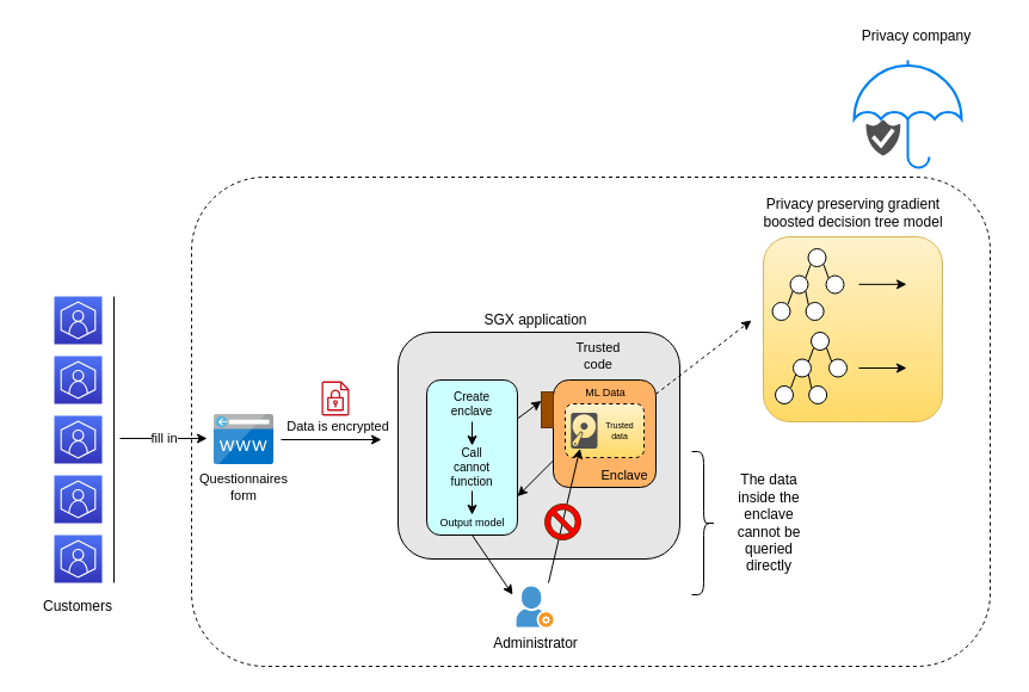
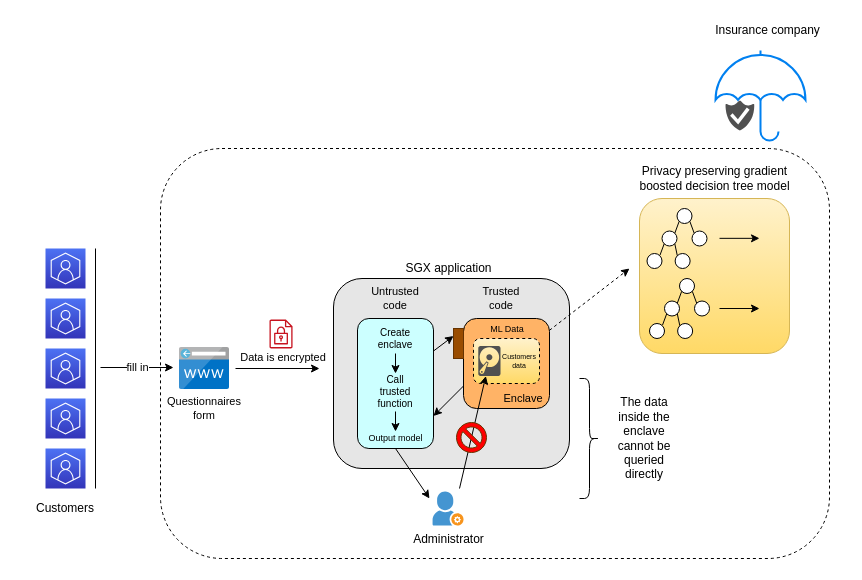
  <mxCell id="0" />
  <mxCell id="1" parent="0" />
  <mxCell id="2" value="" style="rounded=1;whiteSpace=wrap;html=1;fontSize=7;fillColor=none;dashed=1;" vertex="1" parent="1"><mxGeometry x="160" y="148" width="669" height="410" as="geometry" /></mxCell>
  <mxCell id="3" value="" style="outlineConnect=0;fontColor=#232F3E;gradientColor=#4D72F3;gradientDirection=north;fillColor=#3334B9;strokeColor=#ffffff;dashed=0;verticalLabelPosition=bottom;verticalAlign=top;align=center;html=1;fontSize=12;fontStyle=0;aspect=fixed;shape=mxgraph.aws4.resourceIcon;resIcon=mxgraph.aws4.customer_enablement;" parent="1" vertex="1"><mxGeometry x="45" y="248" width="40" height="40" as="geometry" /></mxCell>
  <mxCell id="4" value="" style="outlineConnect=0;fontColor=#232F3E;gradientColor=#4D72F3;gradientDirection=north;fillColor=#3334B9;strokeColor=#ffffff;dashed=0;verticalLabelPosition=bottom;verticalAlign=top;align=center;html=1;fontSize=12;fontStyle=0;aspect=fixed;shape=mxgraph.aws4.resourceIcon;resIcon=mxgraph.aws4.customer_enablement;" parent="1" vertex="1"><mxGeometry x="45" y="298" width="40" height="40" as="geometry" /></mxCell>
  <mxCell id="5" value="" style="outlineConnect=0;fontColor=#232F3E;gradientColor=#4D72F3;gradientDirection=north;fillColor=#3334B9;strokeColor=#ffffff;dashed=0;verticalLabelPosition=bottom;verticalAlign=top;align=center;html=1;fontSize=12;fontStyle=0;aspect=fixed;shape=mxgraph.aws4.resourceIcon;resIcon=mxgraph.aws4.customer_enablement;" parent="1" vertex="1"><mxGeometry x="45" y="348" width="40" height="40" as="geometry" /></mxCell>
  <mxCell id="6" value="" style="outlineConnect=0;fontColor=#232F3E;gradientColor=#4D72F3;gradientDirection=north;fillColor=#3334B9;strokeColor=#ffffff;dashed=0;verticalLabelPosition=bottom;verticalAlign=top;align=center;html=1;fontSize=12;fontStyle=0;aspect=fixed;shape=mxgraph.aws4.resourceIcon;resIcon=mxgraph.aws4.customer_enablement;" parent="1" vertex="1"><mxGeometry x="45" y="398" width="40" height="40" as="geometry" /></mxCell>
  <mxCell id="7" value="" style="outlineConnect=0;fontColor=#232F3E;gradientColor=#4D72F3;gradientDirection=north;fillColor=#3334B9;strokeColor=#ffffff;dashed=0;verticalLabelPosition=bottom;verticalAlign=top;align=center;html=1;fontSize=12;fontStyle=0;aspect=fixed;shape=mxgraph.aws4.resourceIcon;resIcon=mxgraph.aws4.customer_enablement;" parent="1" vertex="1"><mxGeometry x="45" y="448" width="40" height="40" as="geometry" /></mxCell>
  <mxCell id="8" value="" style="group" parent="1" vertex="1" connectable="0"><mxGeometry x="715" y="50" width="90" height="90" as="geometry" /></mxCell>
  <mxCell id="9" value="" style="html=1;verticalLabelPosition=bottom;align=center;labelBackgroundColor=#ffffff;verticalAlign=top;strokeWidth=2;strokeColor=#0080F0;shadow=0;dashed=0;shape=mxgraph.ios7.icons.umbrella;" parent="8" vertex="1"><mxGeometry width="90" height="90" as="geometry" /></mxCell>
  <mxCell id="10" value="" style="pointerEvents=1;shadow=0;dashed=0;html=1;strokeColor=none;labelPosition=center;verticalLabelPosition=bottom;verticalAlign=top;align=center;fillColor=#505050;shape=mxgraph.mscae.intune.end_protection" parent="8" vertex="1"><mxGeometry x="10" y="50" width="28.8" height="30" as="geometry" /></mxCell>
  <mxCell id="11" value="" style="aspect=fixed;html=1;points=[];align=center;image;fontSize=12;image=img/lib/mscae/CustomDomain.svg;" parent="1" vertex="1"><mxGeometry x="179" y="347" width="50" height="42" as="geometry" /></mxCell>
  <mxCell id="12" value="" style="rounded=1;whiteSpace=wrap;html=1;fillColor=#E6E6E6;" parent="1" vertex="1"><mxGeometry x="333" y="278" width="236" height="190" as="geometry" /></mxCell>
  <mxCell id="13" style="rounded=0;orthogonalLoop=1;jettySize=auto;html=1;exitX=1;exitY=0.25;exitDx=0;exitDy=0;entryX=0;entryY=0.25;entryDx=0;entryDy=0;fillColor=#B3B3B3;" parent="1" source="15" target="20" edge="1"><mxGeometry relative="1" as="geometry" /></mxCell>
  <mxCell id="14" style="edgeStyle=none;rounded=0;orthogonalLoop=1;jettySize=auto;html=1;exitX=0.5;exitY=1;exitDx=0;exitDy=0;strokeColor=#000000;fillColor=#B3B3B3;" parent="1" source="15" edge="1"><mxGeometry relative="1" as="geometry"><mxPoint x="429" y="498" as="targetPoint" /></mxGeometry></mxCell>
  <mxCell id="15" value="" style="rounded=1;whiteSpace=wrap;html=1;fillColor=#CCFFFF;" parent="1" vertex="1"><mxGeometry x="357" y="318" width="76" height="130" as="geometry" /></mxCell>
  <mxCell id="16" style="edgeStyle=none;rounded=0;orthogonalLoop=1;jettySize=auto;html=1;exitX=0;exitY=0.75;exitDx=0;exitDy=0;entryX=1;entryY=0.75;entryDx=0;entryDy=0;strokeColor=#000000;fillColor=#B3B3B3;" parent="1" source="17" target="15" edge="1"><mxGeometry relative="1" as="geometry" /></mxCell>
  <mxCell id="17" value="" style="rounded=1;whiteSpace=wrap;html=1;fillColor=#FFB366;" parent="1" vertex="1"><mxGeometry x="463" y="318" width="86" height="90" as="geometry" /></mxCell>
+ <mxCell id="18" value="Untrusted code" style="text;html=1;strokeColor=none;fillColor=none;align=center;verticalAlign=middle;whiteSpace=wrap;rounded=0;fontSize=11;" parent="1" vertex="1"><mxGeometry x="375" y="288" width="40" height="20" as="geometry" /></mxCell>
  <mxCell id="19" value="Trusted code" style="text;html=1;strokeColor=none;fillColor=none;align=center;verticalAlign=middle;whiteSpace=wrap;rounded=0;fontSize=11;" parent="1" vertex="1"><mxGeometry x="481" y="288" width="40" height="20" as="geometry" /></mxCell>
  <mxCell id="20" value="" style="rounded=0;whiteSpace=wrap;html=1;strokeColor=#663300;fillColor=#994C00;" parent="1" vertex="1"><mxGeometry x="453" y="328" width="10" height="30" as="geometry" /></mxCell>
  <mxCell id="21" value="Enclave" style="text;html=1;strokeColor=none;fillColor=none;align=center;verticalAlign=middle;whiteSpace=wrap;rounded=0;fontSize=11;" parent="1" vertex="1"><mxGeometry x="503" y="388" width="40" height="20" as="geometry" /></mxCell>
  <mxCell id="22" value="SGX application" style="text;html=1;strokeColor=none;fillColor=none;align=center;verticalAlign=middle;whiteSpace=wrap;rounded=0;" parent="1" vertex="1"><mxGeometry x="390.5" y="258" width="115" height="20" as="geometry" /></mxCell>
  <mxCell id="23" value="" style="endArrow=none;html=1;strokeColor=#000000;fillColor=#B3B3B3;" parent="1" edge="1"><mxGeometry width="50" height="50" relative="1" as="geometry"><mxPoint x="95" y="488" as="sourcePoint" /><mxPoint x="95" y="248" as="targetPoint" /></mxGeometry></mxCell>
  <mxCell id="24" value="fill in" style="endArrow=classic;html=1;strokeColor=#000000;fillColor=#B3B3B3;endSize=6;startSize=6;jumpSize=6;" parent="1" edge="1"><mxGeometry width="50" height="50" relative="1" as="geometry"><mxPoint x="100" y="367" as="sourcePoint" /><mxPoint x="173" y="367" as="targetPoint" /></mxGeometry></mxCell>
  <mxCell id="25" value="" style="endArrow=classic;html=1;strokeColor=#000000;fillColor=#B3B3B3;" parent="1" edge="1"><mxGeometry width="50" height="50" relative="1" as="geometry"><mxPoint x="235" y="368" as="sourcePoint" /><mxPoint x="319" y="368" as="targetPoint" /></mxGeometry></mxCell>
- <mxCell id="26" value="Privacy company" style="text;html=1;strokeColor=none;fillColor=none;align=center;verticalAlign=middle;whiteSpace=wrap;rounded=0;" parent="1" vertex="1"><mxGeometry x="695" y="20" width="145" height="20" as="geometry" /></mxCell>
+ <mxCell id="26" value="Insurance company" style="text;html=1;strokeColor=none;fillColor=none;align=center;verticalAlign=middle;whiteSpace=wrap;rounded=0;" parent="1" vertex="1"><mxGeometry x="695" y="20" width="145" height="20" as="geometry" /></mxCell>
  <mxCell id="27" value="Customers" style="text;html=1;strokeColor=none;fillColor=none;align=center;verticalAlign=middle;whiteSpace=wrap;rounded=0;" parent="1" vertex="1"><mxGeometry y="498" width="90" height="20" as="geometry" x="20" /></mxCell>
  <mxCell id="28" value="Questionnaires form" style="text;html=1;strokeColor=none;fillColor=none;align=center;verticalAlign=middle;whiteSpace=wrap;rounded=0;fontSize=11;" parent="1" vertex="1"><mxGeometry x="184" y="398" width="40" height="20" as="geometry" /></mxCell>
  <mxCell id="29" value="" style="endArrow=classic;html=1;strokeColor=#000000;fillColor=#B3B3B3;dashed=1;" parent="1" source="17" edge="1"><mxGeometry width="50" height="50" relative="1" as="geometry"><mxPoint x="599" y="318" as="sourcePoint" /><mxPoint x="629" y="268" as="targetPoint" /></mxGeometry></mxCell>
  <mxCell id="30" value="" style="rounded=1;whiteSpace=wrap;html=1;fillColor=#fff2cc;gradientColor=#ffd966;strokeColor=#d6b656;" parent="1" vertex="1"><mxGeometry x="639" y="198" width="150" height="155" as="geometry" /></mxCell>
  <mxCell id="31" value="Privacy preserving gradient boosted decision tree model" style="text;html=1;strokeColor=none;fillColor=none;align=center;verticalAlign=middle;whiteSpace=wrap;rounded=0;" parent="1" vertex="1"><mxGeometry x="636.5" y="168" width="155" height="20" as="geometry" /></mxCell>
  <mxCell id="32" value="" style="group" parent="1" vertex="1" connectable="0"><mxGeometry x="649" y="278" width="60" height="60" as="geometry" /></mxCell>
  <mxCell id="33" value="" style="group" parent="32" vertex="1" connectable="0"><mxGeometry width="60" height="60" as="geometry" /></mxCell>
  <mxCell id="34" value="" style="group" parent="33" vertex="1" connectable="0"><mxGeometry width="60" height="60" as="geometry" /></mxCell>
  <mxCell id="35" value="" style="group" parent="34" vertex="1" connectable="0"><mxGeometry width="60" height="60" as="geometry" /></mxCell>
  <mxCell id="36" value="" style="group" parent="35" vertex="1" connectable="0"><mxGeometry width="60" height="60" as="geometry" /></mxCell>
  <mxCell id="37" value="" style="ellipse;whiteSpace=wrap;html=1;aspect=fixed;" parent="36" vertex="1"><mxGeometry x="30" width="15" height="15" as="geometry" /></mxCell>
  <mxCell id="38" value="" style="ellipse;whiteSpace=wrap;html=1;aspect=fixed;" parent="36" vertex="1"><mxGeometry x="15" y="22.5" width="15" height="15" as="geometry" /></mxCell>
  <mxCell id="39" style="edgeStyle=none;rounded=0;orthogonalLoop=1;jettySize=auto;html=1;exitX=0;exitY=1;exitDx=0;exitDy=0;entryX=1;entryY=0;entryDx=0;entryDy=0;strokeColor=#000000;fillColor=#B3B3B3;startArrow=none;startFill=0;endArrow=none;endFill=0;" parent="36" source="37" target="38" edge="1"><mxGeometry relative="1" as="geometry" /></mxCell>
  <mxCell id="40" value="" style="ellipse;whiteSpace=wrap;html=1;aspect=fixed;" parent="36" vertex="1"><mxGeometry x="45" y="22.5" width="15" height="15" as="geometry" /></mxCell>
  <mxCell id="41" style="edgeStyle=none;rounded=0;orthogonalLoop=1;jettySize=auto;html=1;exitX=1;exitY=1;exitDx=0;exitDy=0;entryX=0;entryY=0;entryDx=0;entryDy=0;startArrow=none;startFill=0;endArrow=none;endFill=0;strokeColor=#000000;fillColor=#B3B3B3;" parent="36" source="37" target="40" edge="1"><mxGeometry relative="1" as="geometry" /></mxCell>
  <mxCell id="42" value="" style="ellipse;whiteSpace=wrap;html=1;aspect=fixed;" parent="36" vertex="1"><mxGeometry y="45" width="15" height="15" as="geometry" /></mxCell>
  <mxCell id="43" style="edgeStyle=none;rounded=0;orthogonalLoop=1;jettySize=auto;html=1;exitX=0;exitY=1;exitDx=0;exitDy=0;entryX=0.866;entryY=0.109;entryDx=0;entryDy=0;entryPerimeter=0;startArrow=none;startFill=0;endArrow=none;endFill=0;strokeColor=#000000;fillColor=#B3B3B3;" parent="36" source="38" target="42" edge="1"><mxGeometry relative="1" as="geometry" /></mxCell>
  <mxCell id="44" value="" style="ellipse;whiteSpace=wrap;html=1;aspect=fixed;" parent="36" vertex="1"><mxGeometry x="28.125" y="45" width="15" height="15" as="geometry" /></mxCell>
  <mxCell id="45" style="edgeStyle=none;rounded=0;orthogonalLoop=1;jettySize=auto;html=1;exitX=1;exitY=1;exitDx=0;exitDy=0;entryX=0;entryY=0;entryDx=0;entryDy=0;startArrow=none;startFill=0;endArrow=none;endFill=0;strokeColor=#000000;fillColor=#B3B3B3;" parent="36" source="38" target="44" edge="1"><mxGeometry relative="1" as="geometry" /></mxCell>
  <mxCell id="46" value="" style="group" parent="1" vertex="1" connectable="0"><mxGeometry x="646.5" y="208" width="60" height="60" as="geometry" /></mxCell>
  <mxCell id="47" value="" style="group" parent="46" vertex="1" connectable="0"><mxGeometry width="60" height="60" as="geometry" /></mxCell>
  <mxCell id="48" value="" style="group" parent="47" vertex="1" connectable="0"><mxGeometry width="60" height="60" as="geometry" /></mxCell>
  <mxCell id="49" value="" style="group" parent="48" vertex="1" connectable="0"><mxGeometry width="60" height="60" as="geometry" /></mxCell>
  <mxCell id="50" value="" style="group" parent="49" vertex="1" connectable="0"><mxGeometry width="60" height="60" as="geometry" /></mxCell>
  <mxCell id="51" value="" style="ellipse;whiteSpace=wrap;html=1;aspect=fixed;" parent="50" vertex="1"><mxGeometry x="30" width="15" height="15" as="geometry" /></mxCell>
  <mxCell id="52" value="" style="ellipse;whiteSpace=wrap;html=1;aspect=fixed;" parent="50" vertex="1"><mxGeometry x="15" y="22.5" width="15" height="15" as="geometry" /></mxCell>
  <mxCell id="53" style="edgeStyle=none;rounded=0;orthogonalLoop=1;jettySize=auto;html=1;exitX=0;exitY=1;exitDx=0;exitDy=0;entryX=1;entryY=0;entryDx=0;entryDy=0;strokeColor=#000000;fillColor=#B3B3B3;startArrow=none;startFill=0;endArrow=none;endFill=0;" parent="50" source="51" target="52" edge="1"><mxGeometry relative="1" as="geometry" /></mxCell>
  <mxCell id="54" value="" style="ellipse;whiteSpace=wrap;html=1;aspect=fixed;" parent="50" vertex="1"><mxGeometry x="45" y="22.5" width="15" height="15" as="geometry" /></mxCell>
  <mxCell id="55" style="edgeStyle=none;rounded=0;orthogonalLoop=1;jettySize=auto;html=1;exitX=1;exitY=1;exitDx=0;exitDy=0;entryX=0;entryY=0;entryDx=0;entryDy=0;startArrow=none;startFill=0;endArrow=none;endFill=0;strokeColor=#000000;fillColor=#B3B3B3;" parent="50" source="51" target="54" edge="1"><mxGeometry relative="1" as="geometry" /></mxCell>
  <mxCell id="56" value="" style="ellipse;whiteSpace=wrap;html=1;aspect=fixed;" parent="50" vertex="1"><mxGeometry y="45" width="15" height="15" as="geometry" /></mxCell>
  <mxCell id="57" style="edgeStyle=none;rounded=0;orthogonalLoop=1;jettySize=auto;html=1;exitX=0;exitY=1;exitDx=0;exitDy=0;entryX=0.866;entryY=0.109;entryDx=0;entryDy=0;entryPerimeter=0;startArrow=none;startFill=0;endArrow=none;endFill=0;strokeColor=#000000;fillColor=#B3B3B3;" parent="50" source="52" target="56" edge="1"><mxGeometry relative="1" as="geometry" /></mxCell>
  <mxCell id="58" value="" style="ellipse;whiteSpace=wrap;html=1;aspect=fixed;" parent="50" vertex="1"><mxGeometry x="28.125" y="45" width="15" height="15" as="geometry" /></mxCell>
  <mxCell id="59" style="edgeStyle=none;rounded=0;orthogonalLoop=1;jettySize=auto;html=1;exitX=1;exitY=1;exitDx=0;exitDy=0;entryX=0;entryY=0;entryDx=0;entryDy=0;startArrow=none;startFill=0;endArrow=none;endFill=0;strokeColor=#000000;fillColor=#B3B3B3;" parent="50" source="52" target="58" edge="1"><mxGeometry relative="1" as="geometry" /></mxCell>
  <mxCell id="60" value="" style="endArrow=classic;html=1;strokeColor=#000000;fillColor=#B3B3B3;" parent="1" edge="1"><mxGeometry width="50" height="50" relative="1" as="geometry"><mxPoint x="719" y="237.83" as="sourcePoint" /><mxPoint x="759" y="237.83" as="targetPoint" /></mxGeometry></mxCell>
  <mxCell id="61" value="" style="endArrow=classic;html=1;strokeColor=#000000;fillColor=#B3B3B3;" parent="1" edge="1"><mxGeometry width="50" height="50" relative="1" as="geometry"><mxPoint x="719" y="308" as="sourcePoint" /><mxPoint x="759" y="308" as="targetPoint" /></mxGeometry></mxCell>
  <mxCell id="62" style="edgeStyle=orthogonalEdgeStyle;rounded=0;orthogonalLoop=1;jettySize=auto;html=1;" parent="1" edge="1"><mxGeometry relative="1" as="geometry"><mxPoint x="395" y="353" as="sourcePoint" /><mxPoint x="395" y="373" as="targetPoint" /></mxGeometry></mxCell>
  <mxCell id="63" value="Create enclave" style="text;html=1;strokeColor=none;fillColor=none;align=center;verticalAlign=middle;whiteSpace=wrap;rounded=0;fontSize=10;" parent="1" vertex="1"><mxGeometry x="375" y="328" width="40" height="20" as="geometry" /></mxCell>
- <mxCell id="64" value="Call cannot function" style="text;html=1;strokeColor=none;fillColor=none;align=center;verticalAlign=middle;whiteSpace=wrap;rounded=0;fontSize=10;" parent="1" vertex="1"><mxGeometry x="375" y="381" width="40" height="20" as="geometry" /></mxCell>
+ <mxCell id="64" value="Call trusted function" style="text;html=1;strokeColor=none;fillColor=none;align=center;verticalAlign=middle;whiteSpace=wrap;rounded=0;fontSize=10;" parent="1" vertex="1"><mxGeometry x="375" y="381" width="40" height="20" as="geometry" /></mxCell>
  <mxCell id="65" style="edgeStyle=orthogonalEdgeStyle;rounded=0;orthogonalLoop=1;jettySize=auto;html=1;" parent="1" edge="1"><mxGeometry relative="1" as="geometry"><mxPoint x="395" y="411" as="sourcePoint" /><mxPoint x="395" y="431" as="targetPoint" /></mxGeometry></mxCell>
  <mxCell id="66" value="&lt;font style=&quot;font-size: 9px&quot;&gt;Output model&lt;/font&gt;" style="text;html=1;strokeColor=none;fillColor=none;align=center;verticalAlign=middle;whiteSpace=wrap;rounded=0;" parent="1" vertex="1"><mxGeometry x="362.5" y="427" width="65" height="20" as="geometry" /></mxCell>
  <mxCell id="67" value="" style="rounded=1;whiteSpace=wrap;html=1;dashed=1;fillColor=#fff2cc;gradientColor=#ffd966;" parent="1" vertex="1"><mxGeometry x="473" y="338" width="66" height="45" as="geometry" /></mxCell>
  <mxCell id="68" value="&lt;font style=&quot;font-size: 9px&quot;&gt;ML Data&lt;/font&gt;" style="text;html=1;strokeColor=none;fillColor=none;align=center;verticalAlign=middle;whiteSpace=wrap;rounded=0;fontSize=9;" parent="1" vertex="1"><mxGeometry x="463" y="319" width="88" height="20" as="geometry" /></mxCell>
  <mxCell id="69" style="edgeStyle=none;rounded=0;orthogonalLoop=1;jettySize=auto;html=1;exitX=0.5;exitY=0;exitDx=0;exitDy=0;" parent="1" source="22" target="22" edge="1"><mxGeometry relative="1" as="geometry" /></mxCell>
  <mxCell id="70" value="" style="shape=curlyBracket;whiteSpace=wrap;html=1;rounded=1;strokeColor=#000000;size=0.5;rotation=-180;" parent="1" vertex="1"><mxGeometry x="579" y="378" width="20" height="120" as="geometry" /></mxCell>
  <mxCell id="71" value="The data inside the enclave cannot be queried directly" style="text;html=1;strokeColor=none;fillColor=none;align=center;verticalAlign=middle;whiteSpace=wrap;rounded=0;" parent="1" vertex="1"><mxGeometry x="609" y="383" width="70" height="110" as="geometry" /></mxCell>
  <mxCell id="72" value="" style="outlineConnect=0;fontColor=#232F3E;gradientColor=none;fillColor=#C7131F;strokeColor=none;dashed=0;verticalLabelPosition=bottom;verticalAlign=top;align=center;html=1;fontSize=12;fontStyle=0;aspect=fixed;pointerEvents=1;shape=mxgraph.aws4.encrypted_data;" parent="1" vertex="1"><mxGeometry x="269" y="319" width="23.05" height="29" as="geometry" /></mxCell>
  <mxCell id="73" value="Data is encrypted" style="text;html=1;strokeColor=none;fillColor=none;align=center;verticalAlign=middle;whiteSpace=wrap;rounded=0;fontSize=11;" parent="1" vertex="1"><mxGeometry x="226.53" y="347" width="112.47" height="20" as="geometry" /></mxCell>
  <mxCell id="74" value="Administrator" style="shadow=0;dashed=0;html=1;strokeColor=none;fillColor=#4495D1;labelPosition=center;verticalLabelPosition=bottom;verticalAlign=top;align=center;outlineConnect=0;shape=mxgraph.veeam.company_administrator;" vertex="1" parent="1"><mxGeometry x="432.07" y="491" width="30.93" height="34" as="geometry" /></mxCell>
  <mxCell id="75" value="" style="pointerEvents=1;shadow=0;dashed=0;html=1;strokeColor=none;fillColor=#505050;labelPosition=center;verticalLabelPosition=bottom;verticalAlign=top;outlineConnect=0;align=center;shape=mxgraph.office.devices.hard_disk;" vertex="1" parent="1"><mxGeometry x="477.78" y="345.5" width="22.22" height="30" as="geometry" /></mxCell>
- <mxCell id="76" value="&lt;font style=&quot;font-size: 7px;&quot;&gt;Trusted data&lt;/font&gt;" style="text;html=1;strokeColor=none;fillColor=none;align=center;verticalAlign=middle;whiteSpace=wrap;rounded=0;fontSize=7;" vertex="1" parent="1"><mxGeometry x="502.5" y="350.5" width="32" height="20" as="geometry" /></mxCell>
+ <mxCell id="76" value="&lt;font style=&quot;font-size: 7px;&quot;&gt;Customers data&lt;/font&gt;" style="text;html=1;strokeColor=none;fillColor=none;align=center;verticalAlign=middle;whiteSpace=wrap;rounded=0;fontSize=7;" vertex="1" parent="1"><mxGeometry x="502.5" y="350.5" width="32" height="20" as="geometry" /></mxCell>
  <mxCell id="77" value="" style="endArrow=classic;html=1;fillColor=#B3B3B3;" parent="1" edge="1" target="75"><mxGeometry width="50" height="50" relative="1" as="geometry"><mxPoint x="459" y="488" as="sourcePoint" /><mxPoint x="508.5" y="408" as="targetPoint" /></mxGeometry></mxCell>
  <mxCell id="78" value="" style="verticalLabelPosition=bottom;verticalAlign=top;html=1;shape=mxgraph.basic.no_symbol;strokeColor=#663300;fillColor=#FF0000;" parent="1" vertex="1"><mxGeometry x="456" y="422" width="30" height="30" as="geometry" /></mxCell>
